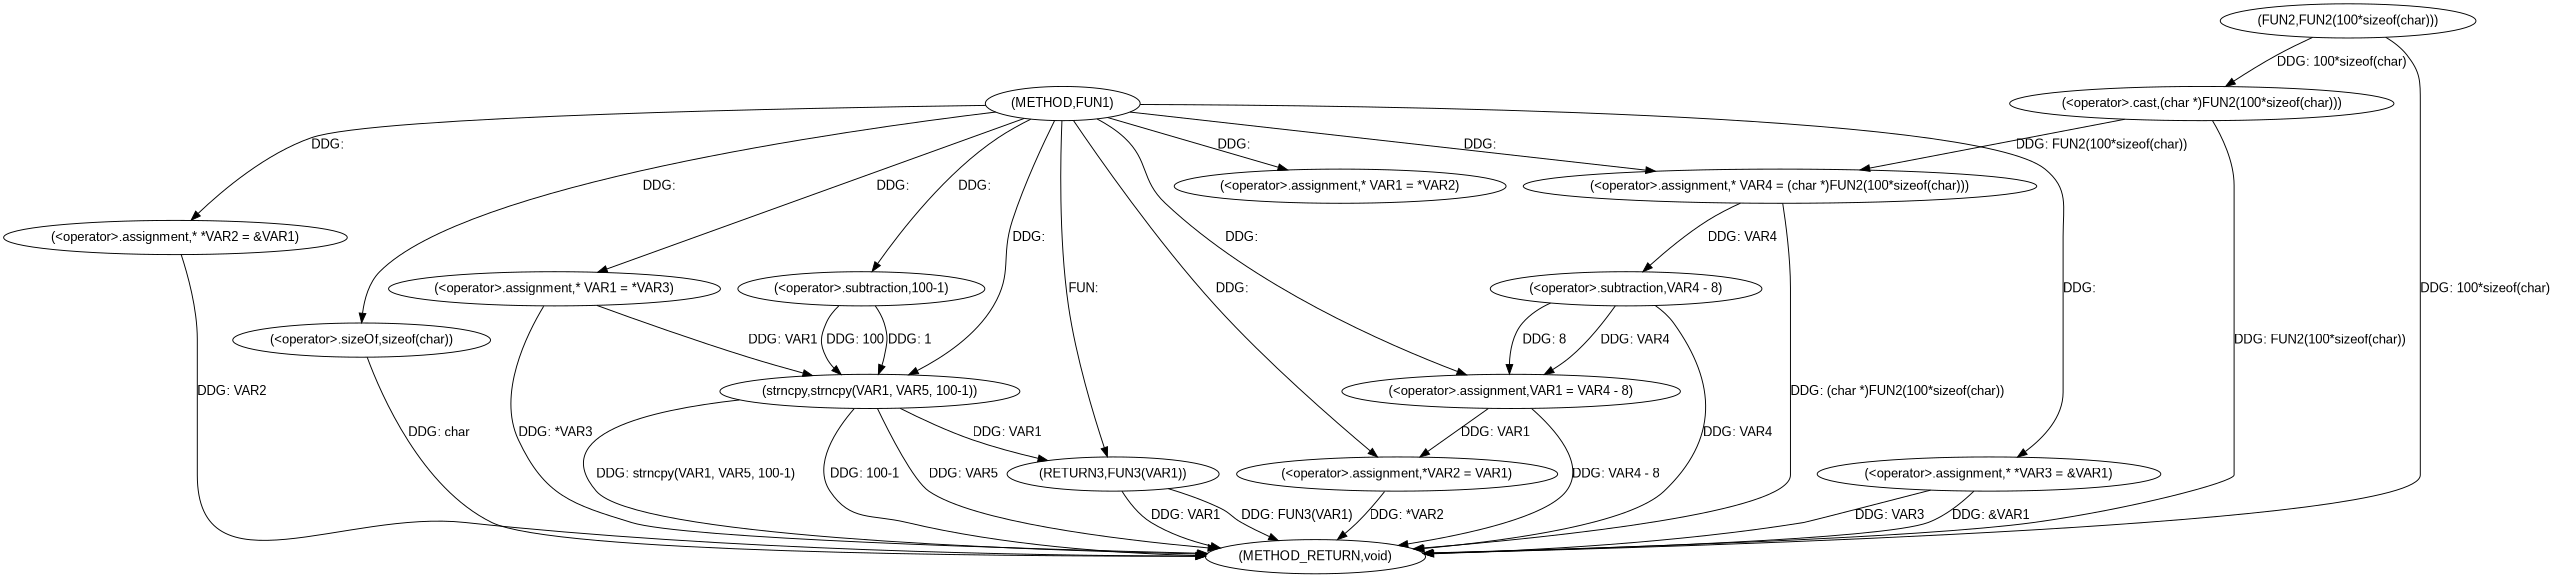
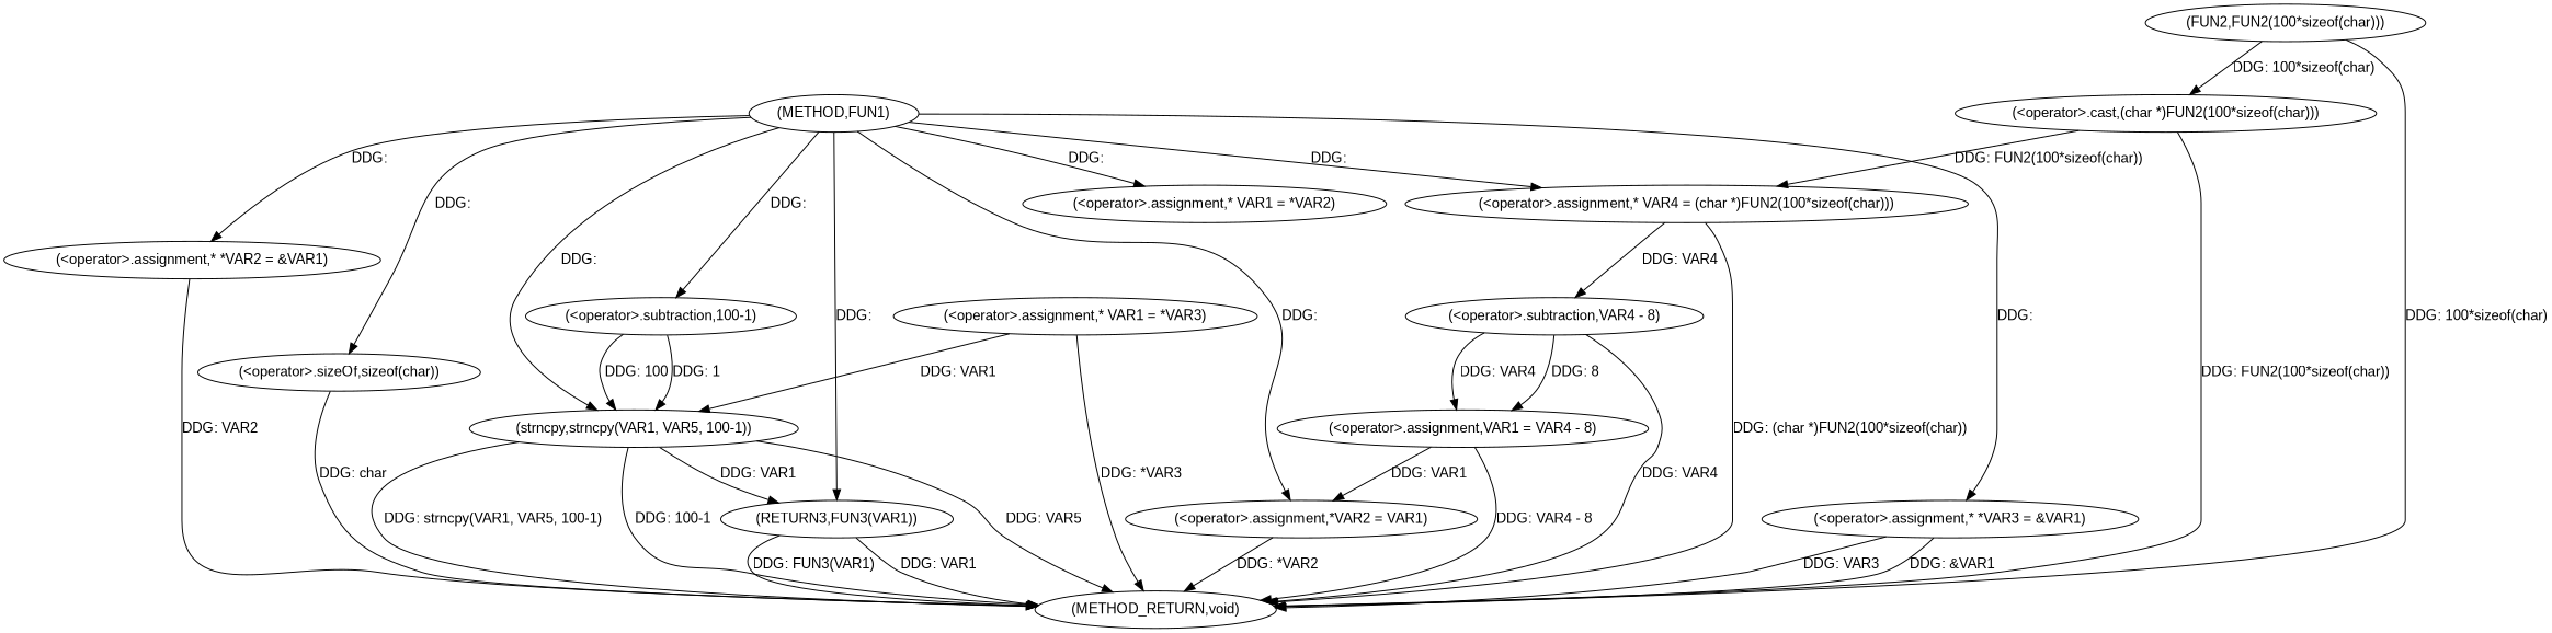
  digraph {
    fontname="Liberation Sans"
    node [fontname="Liberation Sans"]
    edge [fontname="Liberation Sans"]
    n1 [label="(METHOD,FUN1)"]
    n2 [label="(<operator>.assignment,* *VAR2 = &VAR1)"]
    n3 [label="(<operator>.assignment,* *VAR3 = &VAR1)"]
    n4 [label="(<operator>.assignment,* VAR4 = (char *)FUN2(100*sizeof(char)))"]
    n5 [label="(<operator>.sizeOf,sizeof(char))"]
    n6 [label="(<operator>.assignment,* VAR1 = *VAR2)"]
    n7 [label="(<operator>.assignment,VAR1 = VAR4 - 8)"]
    n8 [label="(<operator>.assignment,*VAR2 = VAR1)"]
    n9 [label="(<operator>.assignment,* VAR1 = *VAR3)"]
    n10 [label="(strncpy,strncpy(VAR1, VAR5, 100-1))"]
    n11 [label="(<operator>.subtraction,100-1)"]
    n12 [label="(RETURN3,FUN3(VAR1))"]
    n13 [label="(METHOD_RETURN,void)"]
    n14 [label="(<operator>.subtraction,VAR4 - 8)"]
    n15 [label="(<operator>.cast,(char *)FUN2(100*sizeof(char)))"]
    n16 [label="(FUN2,FUN2(100*sizeof(char)))"]
    n1 -> n2 [label="DDG: "]
    n1 -> n3 [label="DDG: "]
    n1 -> n4 [label="DDG: "]
    n1 -> n5 [label="DDG: "]
    n1 -> n6 [label="DDG: "]
-   n1 -> n7 [label="DDG: "]
    n1 -> n8 [label="DDG: "]
-   n1 -> n9 [label="DDG: "]
    n1 -> n10 [label="DDG: "]
    n1 -> n11 [label="DDG: "]
-   n1 -> n12 [label="FUN: "]
+   n1 -> n12 [label="DDG: "]
    n2 -> n13 [label="DDG: VAR2"]
    n3 -> n13 [label="DDG: VAR3"]
    n3 -> n13 [label="DDG: &VAR1"]
    n4 -> n13 [label="DDG: (char *)FUN2(100*sizeof(char))"]
    n4 -> n14 [label="DDG: VAR4"]
    n5 -> n13 [label="DDG: char"]
    n7 -> n8 [label="DDG: VAR1"]
    n7 -> n13 [label="DDG: VAR4 - 8"]
    n8 -> n13 [label="DDG: *VAR2"]
    n9 -> n10 [label="DDG: VAR1"]
    n9 -> n13 [label="DDG: *VAR3"]
    n10 -> n12 [label="DDG: VAR1"]
    n10 -> n13 [label="DDG: strncpy(VAR1, VAR5, 100-1)"]
    n10 -> n13 [label="DDG: 100-1"]
    n10 -> n13 [label="DDG: VAR5"]
    n11 -> n10 [label="DDG: 100"]
    n11 -> n10 [label="DDG: 1"]
    n12 -> n13 [label="DDG: VAR1"]
    n12 -> n13 [label="DDG: FUN3(VAR1)"]
    n14 -> n7 [label="DDG: VAR4"]
    n14 -> n7 [label="DDG: 8"]
    n14 -> n13 [label="DDG: VAR4"]
    n15 -> n4 [label="DDG: FUN2(100*sizeof(char))"]
    n15 -> n13 [label="DDG: FUN2(100*sizeof(char))"]
    n16 -> n13 [label="DDG: 100*sizeof(char)"]
    n16 -> n15 [label="DDG: 100*sizeof(char)"]
  }
